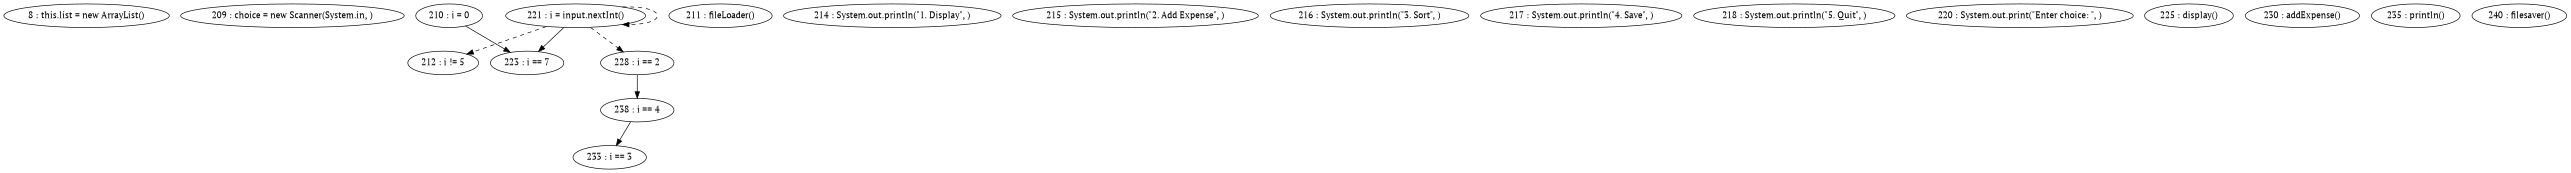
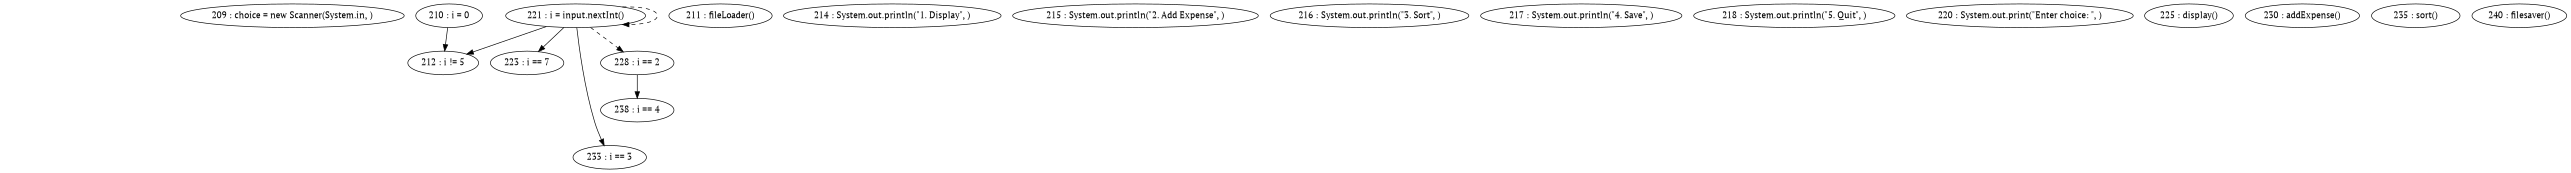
  digraph {
    fontname="PT Serif"
    node [fontname="PT Serif"]
    edge [fontname="PT Serif"]
-   "8 : this.list = new ArrayList()"
    n2 [label="209 : choice = new Scanner(System.in, )"]
    "210 : i = 0"
    "212 : i != 5"
    "221 : i = input.nextInt()"
    n6 [label="223 : i == 7"]
    "228 : i == 2"
    "233 : i == 3"
    "238 : i == 4"
    "211 : fileLoader()"
    "214 : System.out.println(\"1. Display\", )"
    "215 : System.out.println(\"2. Add Expense\", )"
    "216 : System.out.println(\"3. Sort\", )"
    "217 : System.out.println(\"4. Save\", )"
    "218 : System.out.println(\"5. Quit\", )"
    "220 : System.out.print(\"Enter choice: \", )"
    "225 : display()"
    "230 : addExpense()"
-   "235 : sort()" [label="235 : println()"]
+   "235 : sort()"
    "240 : filesaver()"
-   "210 : i = 0" -> n6
-   "221 : i = input.nextInt()" -> "212 : i != 5" [style=dashed]
+   "210 : i = 0" -> "212 : i != 5"
+   "221 : i = input.nextInt()" -> "212 : i != 5"
    "221 : i = input.nextInt()" -> "221 : i = input.nextInt()" [style=dashed]
    "221 : i = input.nextInt()" -> n6
    "221 : i = input.nextInt()" -> "228 : i == 2" [style=dashed]
-   "238 : i == 4" -> "233 : i == 3"
+   "221 : i = input.nextInt()" -> "233 : i == 3"
    "228 : i == 2" -> "238 : i == 4"
  }
